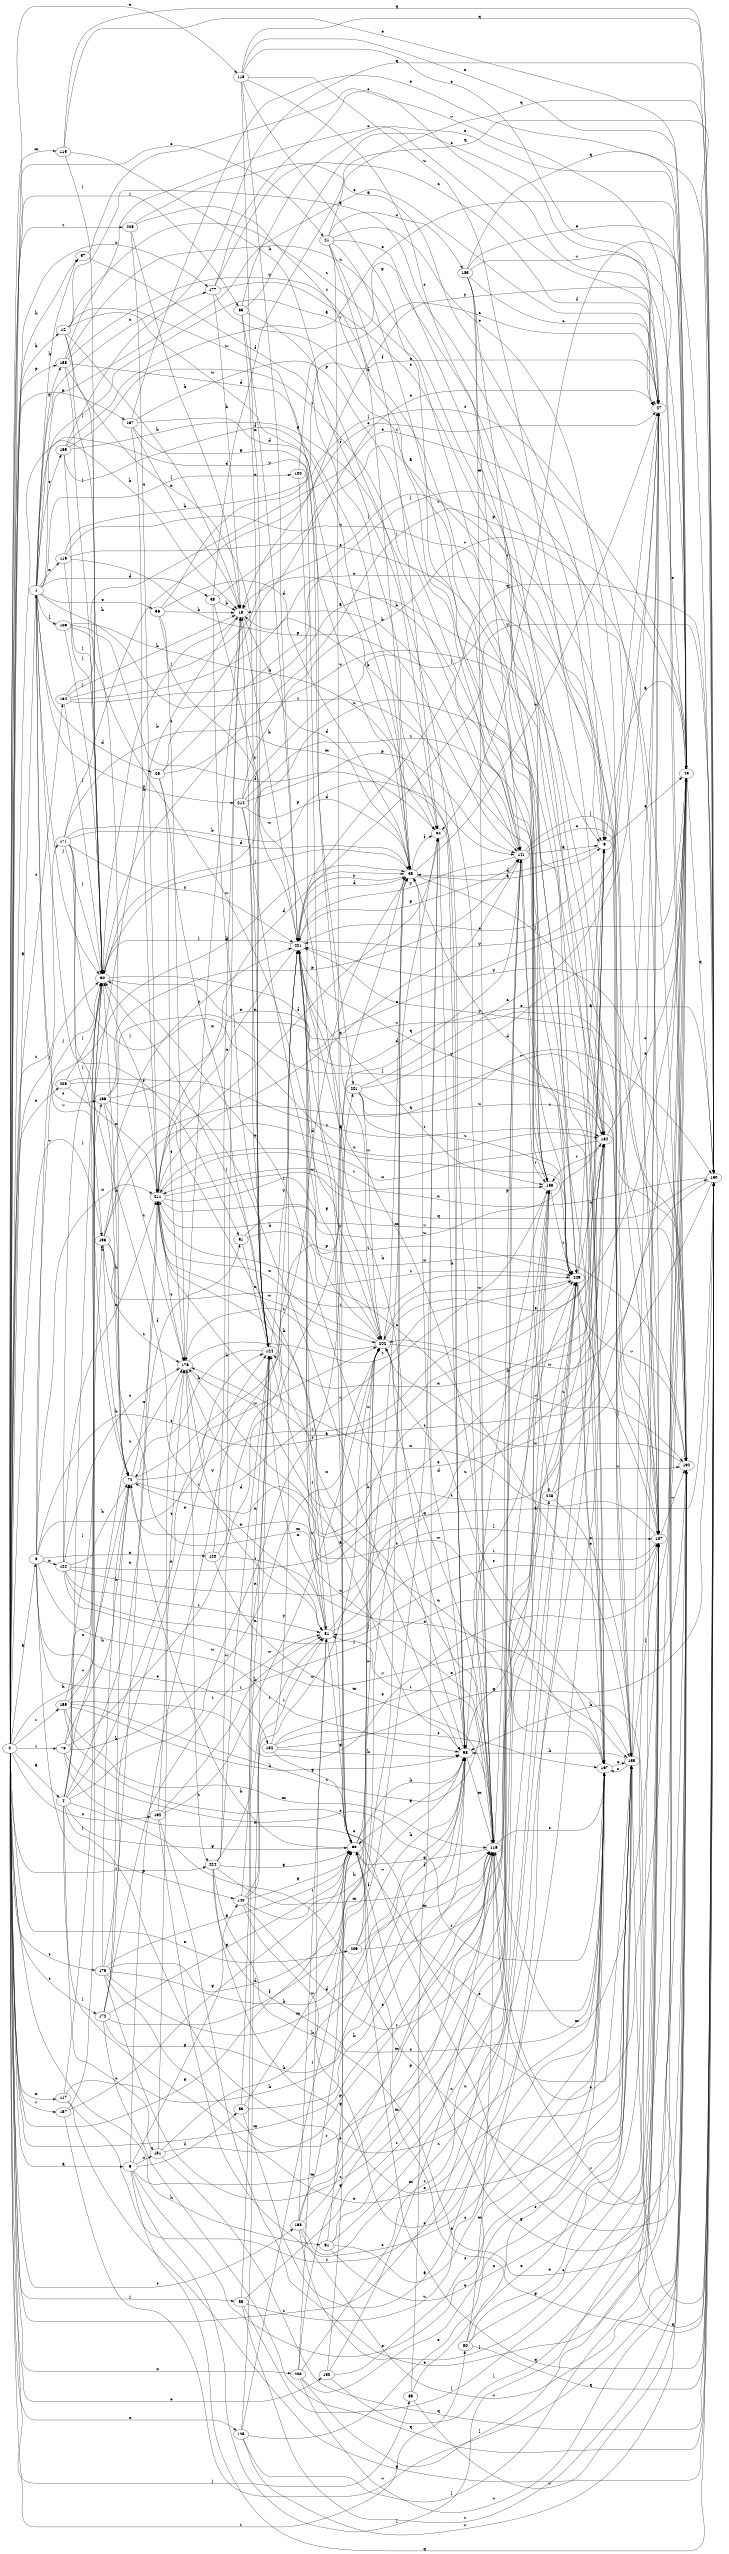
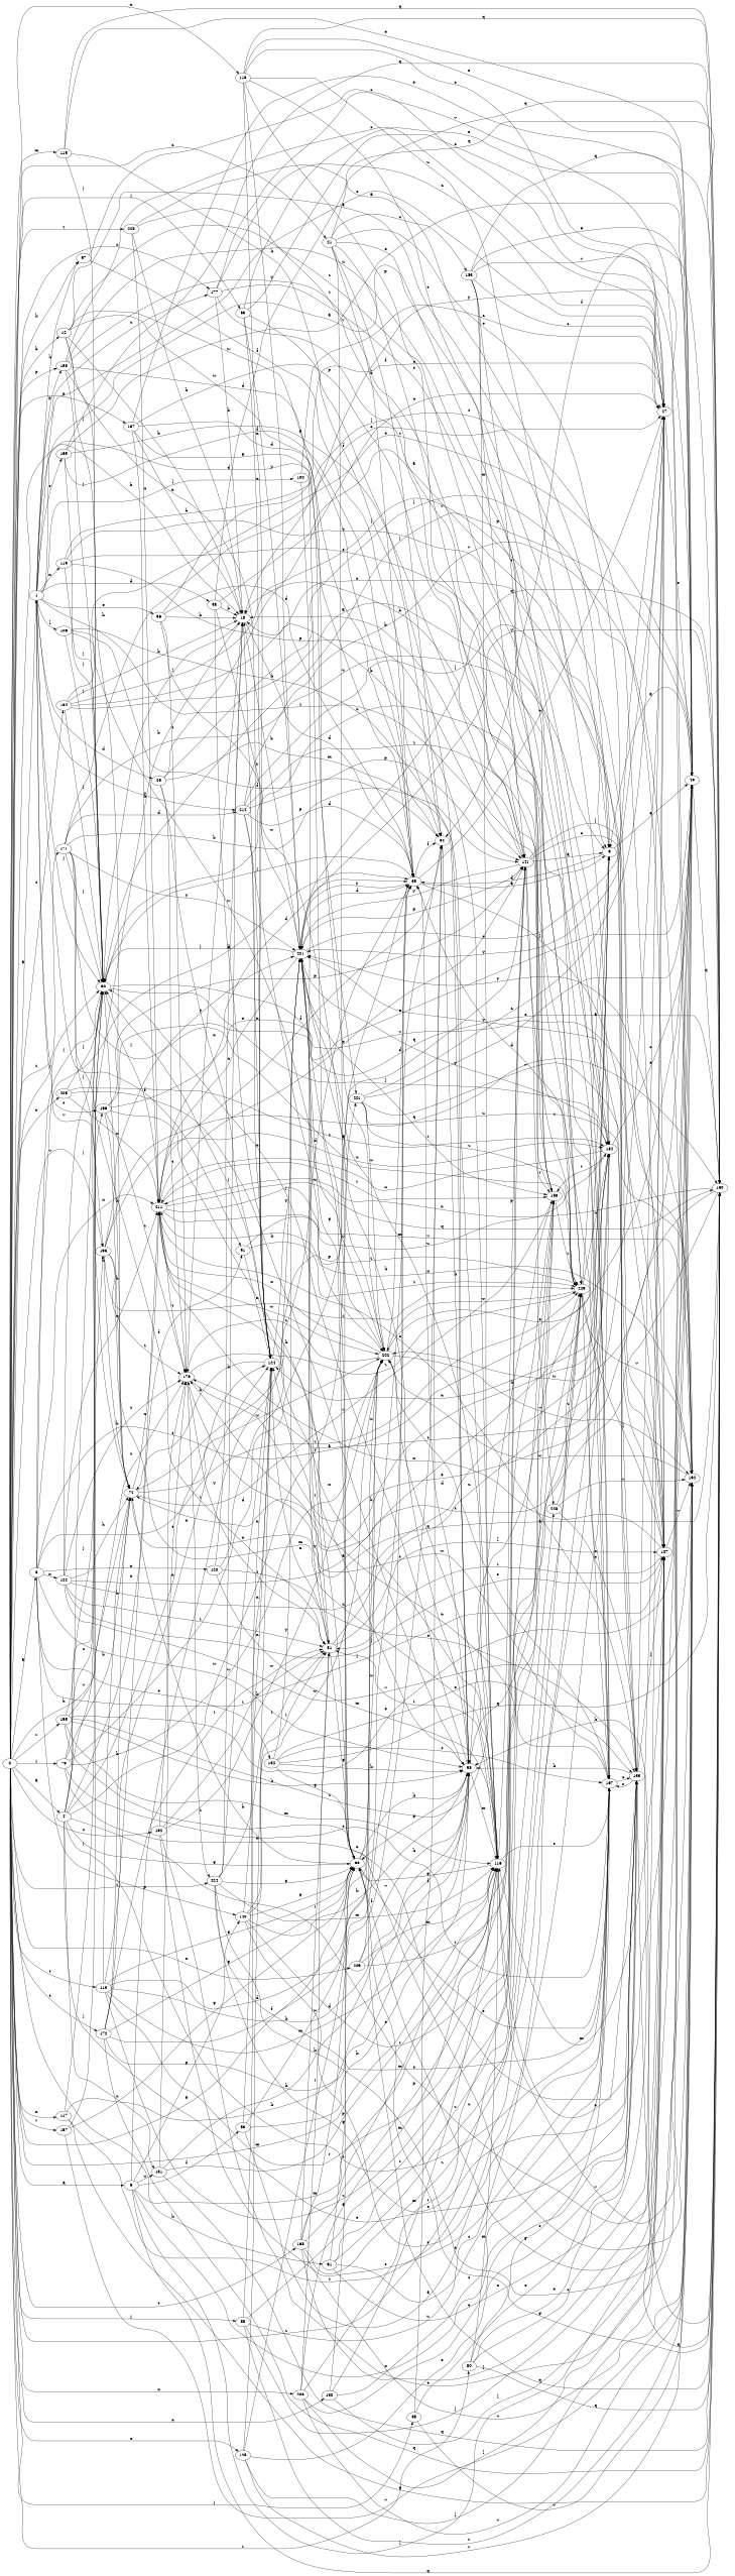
  strict digraph {
    rankdir=LR
    0
    1
    3
    4
    6
    12
    18
    21
    63
    72
    79
    80
    83
    85
    88
    90
    91
    97
    115
    116
    117
    118
    125
    130
    137
    138
    155
    157
    162
    164
    168
    171
    172
-   173
+   173 [label=113]
    177
    193
    203
    205
    209
    224
    225
    228
    9
    27
    29
    n46 [label=38]
    35
    n48 [label=56]
    51
    100
    106
    119
    165
    166
    214
    98
    107
    120
    122
    132
    140
    211
    229
    45
    124
    133
    167
    181
    201
    53
    150
    221
    202
    54
    158
    183
    141
    194
    184
    81
    176
    0 -> 1 [label=a]
    0 -> 3 [label=a]
    0 -> 4 [label=a]
    0 -> 6 [label=a]
    0 -> 12 [label=b]
    0 -> 18 [label=b]
    0 -> 21 [label=c]
    0 -> 63 [label=g]
    0 -> 72 [label=h]
    0 -> 79 [label=i]
    0 -> 80 [label=i]
    0 -> 83 [label=j]
    0 -> 85 [label=j]
    0 -> 88 [label=j]
    0 -> 90 [label=j]
    0 -> 91 [label=k]
    0 -> 97 [label=k]
    0 -> 115 [label=m]
    0 -> 116 [label=m]
    0 -> 117 [label=n]
    0 -> 118 [label=n]
    0 -> 125 [label=o]
    0 -> 130 [label=o]
    0 -> 137 [label=p]
    0 -> 138 [label=p]
    0 -> 155 [label=r]
    0 -> 157 [label=r]
    0 -> 162 [label=s]
    0 -> 164 [label=s]
    0 -> 168 [label=t]
    0 -> 171 [label=t]
    0 -> 172 [label=t]
    0 -> 173 [label=t]
    0 -> 177 [label=u]
    0 -> 193 [label=v]
    0 -> 203 [label=x]
    0 -> 205 [label=x]
    0 -> 209 [label=x]
    0 -> 224 [label=z]
    0 -> 225 [label=z]
    0 -> 228 [label=z]
    1 -> 90 [label=j]
    1 -> 97 [label=k]
    1 -> 138 [label=p]
    1 -> 177 [label=u]
    1 -> 193 [label=v]
    1 -> 228 [label=z]
    1 -> 9 [label=a]
    1 -> 27 [label=c]
    1 -> 29 [label=d]
    1 -> n46 [label=d]
    1 -> 35 [label=d]
    1 -> n48 [label=e]
    1 -> 51 [label=f]
    1 -> 100 [label=l]
    1 -> 106 [label=l]
    1 -> 119 [label=n]
    1 -> 165 [label=s]
    1 -> 166 [label=s]
    1 -> 214 [label=y]
    3 -> 90 [label=j]
    3 -> 9 [label=a]
    3 -> 35 [label=d]
    3 -> 98 [label=k]
    3 -> 107 [label=l]
    3 -> 120 [label=n]
    3 -> 122 [label=n]
    3 -> 132 [label=o]
    3 -> 140 [label=p]
    3 -> 211 [label=x]
    3 -> 229 [label=z]
    4 -> 18 [label=b]
    4 -> 63 [label=g]
    4 -> 193 [label=v]
    4 -> 51 [label=f]
    4 -> 166 [label=s]
    4 -> 45 [label=e]
    4 -> 124 [label=n]
    4 -> 133 [label=o]
    4 -> 167 [label=s]
    4 -> 181 [label=u]
    4 -> 201 [label=w]
    6 -> 116 [label=m]
    6 -> 107 [label=l]
    6 -> 140 [label=p]
    6 -> 133 [label=o]
    6 -> 181 [label=u]
    6 -> 53 [label=f]
    6 -> 150 [label=q]
    6 -> 221 [label=y]
    12 -> 18 [label=b]
    12 -> 72 [label=h]
    12 -> 90 [label=j]
    12 -> 9 [label=a]
    12 -> 229 [label=z]
    12 -> 201 [label=w]
    12 -> 202 [label=w]
    18 -> 90 [label=j]
    18 -> 35 [label=d]
    18 -> 124 [label=n]
    21 -> 63 [label=g]
    21 -> 35 [label=d]
    21 -> 133 [label=o]
    21 -> 167 [label=s]
    21 -> 150 [label=q]
    21 -> 54 [label=f]
    21 -> 158 [label=r]
    21 -> 183 [label=u]
    63 -> 72 [label=h]
    63 -> 90 [label=j]
    63 -> 98 [label=k]
    63 -> 167 [label=s]
    63 -> 150 [label=q]
    63 -> 202 [label=w]
    72 -> 211 [label=x]
    72 -> 150 [label=q]
    72 -> 202 [label=w]
    72 -> 158 [label=r]
    72 -> 141 [label=p]
    79 -> 72 [label=h]
    79 -> 90 [label=j]
    79 -> 35 [label=d]
    79 -> 133 [label=o]
    79 -> 167 [label=s]
    79 -> 202 [label=w]
    80 -> 116 [label=m]
    80 -> 27 [label=c]
    80 -> 133 [label=o]
    80 -> 167 [label=s]
    80 -> 150 [label=q]
    83 -> 27 [label=c]
    83 -> 45 [label=e]
    83 -> 124 [label=n]
    83 -> 221 [label=y]
    83 -> 54 [label=f]
    85 -> 133 [label=o]
    85 -> 54 [label=f]
    85 -> 194 [label=v]
    88 -> 107 [label=l]
    88 -> 124 [label=n]
    88 -> 158 [label=r]
    88 -> 194 [label=v]
    88 -> 184 [label=u]
    90 -> 72 [label=h]
    90 -> 107 [label=l]
    90 -> 194 [label=v]
    90 -> 184 [label=u]
    91 -> 63 [label=g]
    91 -> 27 [label=c]
    91 -> 229 [label=z]
    91 -> 167 [label=s]
    91 -> 184 [label=u]
    97 -> 27 [label=c]
    97 -> 54 [label=f]
    115 -> 90 [label=j]
    115 -> 98 [label=k]
    115 -> 45 [label=e]
    115 -> 150 [label=q]
    116 -> 18 [label=b]
    116 -> 63 [label=g]
    116 -> 211 [label=x]
    116 -> 45 [label=e]
    116 -> 167 [label=s]
    116 -> 202 [label=w]
    116 -> 141 [label=p]
    116 -> 194 [label=v]
    116 -> 81 [label=i]
    117 -> 90 [label=j]
    117 -> 98 [label=k]
    117 -> 229 [label=z]
    117 -> 150 [label=q]
    118 -> 27 [label=c]
    118 -> 45 [label=e]
    118 -> 124 [label=n]
    118 -> 167 [label=s]
    118 -> 150 [label=q]
    118 -> 221 [label=y]
    118 -> 141 [label=p]
    118 -> 184 [label=u]
    125 -> 35 [label=d]
    125 -> 107 [label=l]
    125 -> 124 [label=n]
    125 -> 133 [label=o]
    125 -> 194 [label=v]
    130 -> 63 [label=g]
    130 -> 116 [label=m]
    130 -> 107 [label=l]
    130 -> 167 [label=s]
    137 -> 18 [label=b]
    137 -> 63 [label=g]
    137 -> 35 [label=d]
    137 -> 211 [label=x]
    137 -> 45 [label=e]
    137 -> 141 [label=p]
    138 -> 90 [label=j]
    138 -> 27 [label=c]
    138 -> 35 [label=d]
    138 -> 229 [label=z]
    138 -> 124 [label=n]
    138 -> 184 [label=u]
    155 -> 90 [label=j]
    155 -> 116 [label=m]
    155 -> 98 [label=k]
    155 -> 229 [label=z]
    155 -> 45 [label=e]
    155 -> 194 [label=v]
    155 -> 176 [label=t]
    157 -> 63 [label=g]
    157 -> 90 [label=j]
    157 -> 194 [label=v]
    162 -> 45 [label=e]
    162 -> 167 [label=s]
    162 -> 202 [label=w]
    162 -> 81 [label=i]
    162 -> 176 [label=t]
    164 -> 18 [label=b]
    164 -> 90 [label=j]
    164 -> 9 [label=a]
    164 -> 107 [label=l]
    164 -> 45 [label=e]
    164 -> 133 [label=o]
    168 -> 116 [label=m]
    168 -> 107 [label=l]
    168 -> 229 [label=z]
    168 -> 54 [label=f]
    168 -> 141 [label=p]
    168 -> 194 [label=v]
    168 -> 81 [label=i]
    171 -> 72 [label=h]
    171 -> 90 [label=j]
    171 -> 27 [label=c]
-   171 -> 35 [label=d]
+   171 -> 214 [label=d]
    171 -> 229 [label=z]
    171 -> 221 [label=y]
    171 -> 141 [label=p]
    171 -> 184 [label=u]
    171 -> 81 [label=i]
    172 -> 63 [label=g]
    172 -> 72 [label=h]
    172 -> 98 [label=k]
    172 -> 211 [label=x]
    172 -> 150 [label=q]
    172 -> 54 [label=f]
    172 -> 81 [label=i]
    173 -> 63 [label=g]
    173 -> 72 [label=h]
    173 -> 116 [label=m]
    173 -> 35 [label=d]
    173 -> 98 [label=k]
    173 -> 229 [label=z]
    173 -> 124 [label=n]
    173 -> 158 [label=r]
    177 -> 18 [label=b]
    177 -> 27 [label=c]
    177 -> 229 [label=z]
    177 -> 167 [label=s]
    177 -> 194 [label=v]
    193 -> 72 [label=h]
    193 -> 116 [label=m]
    193 -> 229 [label=z]
    193 -> 150 [label=q]
    193 -> 221 [label=y]
    193 -> 184 [label=u]
    193 -> 176 [label=t]
    203 -> 116 [label=m]
    203 -> 107 [label=l]
    203 -> 133 [label=o]
    203 -> 158 [label=r]
    203 -> 194 [label=v]
    203 -> 81 [label=i]
    205 -> 90 [label=j]
    205 -> 98 [label=k]
    205 -> 211 [label=x]
    205 -> 184 [label=u]
    209 -> 116 [label=m]
    209 -> 98 [label=k]
    209 -> 202 [label=w]
    209 -> 158 [label=r]
    224 -> 18 [label=b]
    224 -> 63 [label=g]
    224 -> 116 [label=m]
    224 -> 45 [label=e]
    224 -> 124 [label=n]
    224 -> 133 [label=o]
    224 -> 167 [label=s]
    224 -> 81 [label=i]
    225 -> 18 [label=b]
    225 -> 9 [label=a]
    225 -> 211 [label=x]
    225 -> 158 [label=r]
    228 -> 229 [label=z]
    228 -> 133 [label=o]
    228 -> 194 [label=v]
    9 -> 35 [label=d]
    9 -> 45 [label=e]
    27 -> 45 [label=e]
    27 -> 221 [label=y]
    27 -> 176 [label=t]
    29 -> 116 [label=m]
    29 -> 27 [label=c]
    29 -> 107 [label=l]
    29 -> 124 [label=n]
    29 -> 176 [label=t]
    n46 -> 18 [label=b]
    n46 -> 9 [label=a]
    n46 -> 124 [label=n]
    n46 -> 150 [label=q]
    n46 -> 221 [label=y]
    35 -> 90 [label=j]
    35 -> 9 [label=a]
    35 -> 27 [label=c]
    35 -> 107 [label=l]
    35 -> 221 [label=y]
    35 -> 54 [label=f]
    n48 -> 18 [label=b]
    n48 -> 27 [label=c]
    n48 -> 35 [label=d]
    n48 -> 202 [label=w]
    n48 -> 176 [label=t]
    51 -> 229 [label=z]
    51 -> 124 [label=n]
    51 -> 184 [label=u]
    100 -> 27 [label=c]
    100 -> 81 [label=i]
    106 -> 90 [label=j]
    106 -> 98 [label=k]
    106 -> 202 [label=w]
    106 -> 54 [label=f]
    119 -> 90 [label=j]
    119 -> 107 [label=l]
    119 -> 167 [label=s]
    119 -> 141 [label=p]
    119 -> 184 [label=u]
    165 -> 90 [label=j]
    165 -> 45 [label=e]
    165 -> 150 [label=q]
    165 -> 54 [label=f]
-   165 -> 158 [label=r]
    165 -> 141 [label=p]
    166 -> 72 [label=h]
    166 -> 98 [label=k]
    166 -> 45 [label=e]
    166 -> 150 [label=q]
    166 -> 141 [label=p]
    166 -> 176 [label=t]
    214 -> 35 [label=d]
    214 -> 107 [label=l]
    214 -> 229 [label=z]
    214 -> 124 [label=n]
    214 -> 202 [label=w]
    214 -> 141 [label=p]
    214 -> 194 [label=v]
    98 -> 63 [label=g]
    98 -> 90 [label=j]
    98 -> 116 [label=m]
    98 -> 9 [label=a]
    98 -> 35 [label=d]
    107 -> 116 [label=m]
    107 -> 211 [label=x]
    107 -> 221 [label=y]
    107 -> 194 [label=v]
    107 -> 81 [label=i]
    120 -> 18 [label=b]
    120 -> 116 [label=m]
    120 -> 35 [label=d]
    120 -> 133 [label=o]
    122 -> 72 [label=h]
    122 -> 90 [label=j]
    122 -> 9 [label=a]
    122 -> 107 [label=l]
    122 -> 211 [label=x]
    122 -> 194 [label=v]
    122 -> 184 [label=u]
    122 -> 81 [label=i]
    122 -> 176 [label=t]
    132 -> 63 [label=g]
    132 -> 98 [label=k]
    132 -> 133 [label=o]
    132 -> 167 [label=s]
    132 -> 150 [label=q]
    132 -> 221 [label=y]
    140 -> 63 [label=g]
    140 -> 98 [label=k]
    140 -> 124 [label=n]
    140 -> 167 [label=s]
    140 -> 202 [label=w]
    140 -> 158 [label=r]
    140 -> 81 [label=i]
    211 -> 90 [label=j]
    211 -> 35 [label=d]
    211 -> 229 [label=z]
    211 -> 133 [label=o]
    211 -> 150 [label=q]
    211 -> 202 [label=w]
    211 -> 54 [label=f]
    211 -> 158 [label=r]
    211 -> 141 [label=p]
    211 -> 194 [label=v]
    211 -> 176 [label=t]
    229 -> 9 [label=a]
    229 -> 107 [label=l]
    229 -> 167 [label=s]
    229 -> 202 [label=w]
    229 -> 194 [label=v]
    229 -> 184 [label=u]
    45 -> 18 [label=y]
    45 -> 63 [label=g]
    45 -> 90 [label=j]
    45 -> 9 [label=a]
    45 -> 150 [label=q]
    124 -> 72 [label=h]
    124 -> 221 [label=y]
    133 -> 27 [label=c]
    133 -> 98 [label=k]
    133 -> 107 [label=l]
    133 -> 167 [label=s]
    133 -> 150 [label=q]
    167 -> 35 [label=d]
    167 -> 124 [label=n]
    167 -> 133 [label=o]
    167 -> 176 [label=t]
    181 -> 98 [label=k]
    181 -> 150 [label=q]
    181 -> 141 [label=p]
    181 -> 176 [label=t]
    201 -> 27 [label=c]
    201 -> 229 [label=z]
    201 -> 45 [label=e]
    201 -> 202 [label=w]
    201 -> 194 [label=v]
    201 -> 184 [label=u]
    53 -> 9 [label=a]
    53 -> 98 [label=k]
    53 -> 124 [label=n]
    53 -> 202 [label=w]
    150 -> 63 [label=g]
    150 -> 98 [label=k]
    150 -> 211 [label=x]
    150 -> 221 [label=y]
    150 -> 202 [label=w]
    150 -> 54 [label=f]
    150 -> 176 [label=t]
    221 -> 18 [label=b]
    221 -> 63 [label=g]
    221 -> 90 [label=j]
    221 -> 116 [label=m]
    221 -> 27 [label=c]
    221 -> 35 [label=d]
    221 -> 98 [label=k]
    221 -> 211 [label=x]
    221 -> 150 [label=q]
    221 -> 158 [label=r]
    221 -> 141 [label=p]
    221 -> 81 [label=i]
    202 -> 35 [label=d]
    202 -> 211 [label=x]
    202 -> 45 [label=e]
    202 -> 167 [label=s]
    202 -> 221 [label=y]
    202 -> 194 [label=v]
    202 -> 176 [label=t]
    54 -> 98 [label=k]
    158 -> 18 [label=b]
    158 -> 98 [label=k]
    158 -> 229 [label=z]
    183 -> 116 [label=m]
    183 -> 27 [label=c]
    183 -> 45 [label=e]
    183 -> 150 [label=q]
    183 -> 158 [label=r]
    183 -> 141 [label=p]
    183 -> 194 [label=v]
    141 -> 18 [label=b]
    141 -> 9 [label=a]
    141 -> 107 [label=l]
    141 -> 229 [label=z]
    141 -> 133 [label=o]
    141 -> 221 [label=y]
    141 -> 158 [label=r]
    194 -> 211 [label=x]
    194 -> 221 [label=y]
    194 -> 202 [label=w]
    184 -> 72 [label=h]
    184 -> 211 [label=x]
    184 -> 45 [label=e]
    184 -> 124 [label=n]
    184 -> 221 [label=y]
    184 -> 158 [label=r]
    81 -> 63 [label=g]
    81 -> 107 [label=l]
    81 -> 124 [label=n]
    81 -> 221 [label=y]
    81 -> 184 [label=u]
    176 -> 18 [label=b]
    176 -> 224 [label=t]
    176 -> 229 [label=z]
    176 -> 45 [label=e]
    176 -> 81 [label=i]
  }
